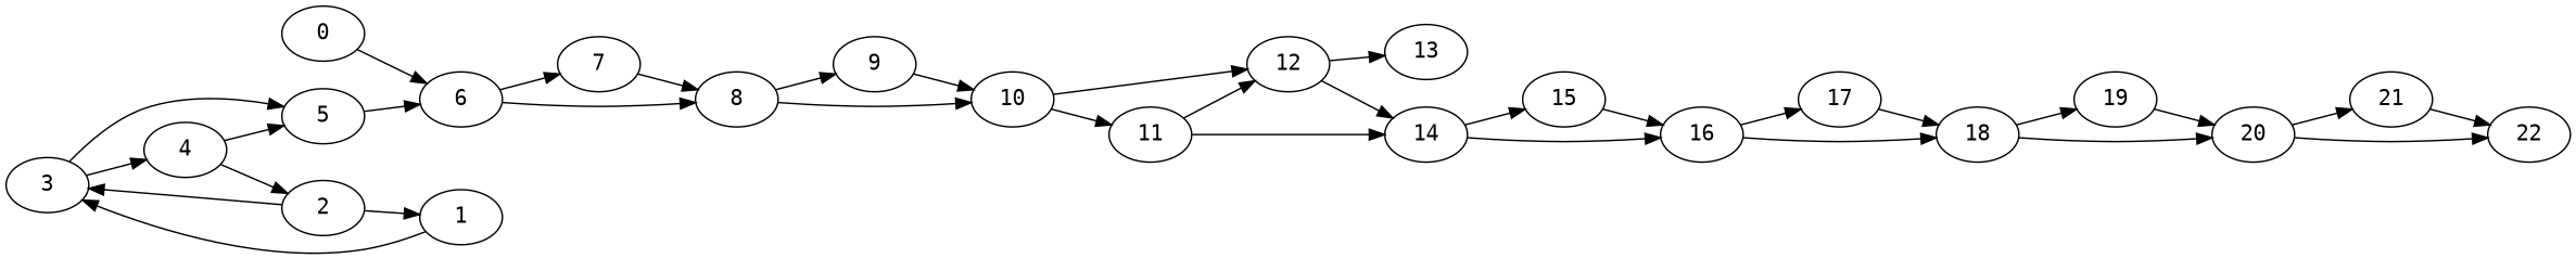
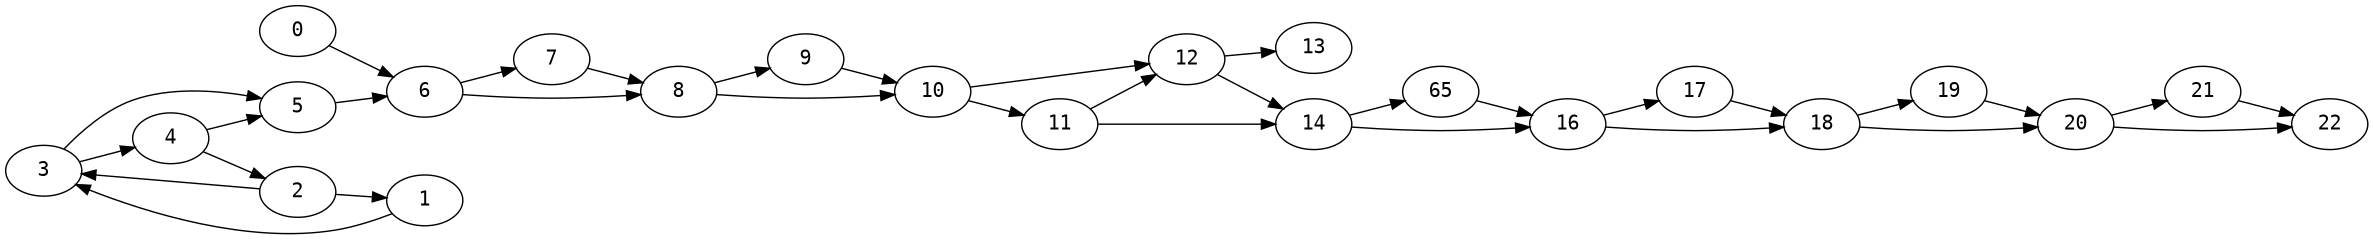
  digraph {
    fontname="DejaVu Sans Mono"
    rankdir=LR
    node [fontname="DejaVu Sans Mono"]
    edge [fontname="DejaVu Sans Mono"]
    0
    6
    1
    3
    7
    8
    4
    5
    2
    9
    10
    11
    12
    14
    13
-   15
+   15 [label=65]
    16
    17
    18
    19
    20
    21
    22
    0 -> 6
    6 -> 7
    6 -> 8
    1 -> 3
    3 -> 4
    3 -> 5
    7 -> 8
    8 -> 9
    8 -> 10
    4 -> 5
    4 -> 2
    5 -> 6
    2 -> 1
    2 -> 3
    9 -> 10
    10 -> 11
    10 -> 12
    11 -> 12
    11 -> 14
    12 -> 14
    12 -> 13
    14 -> 15
    14 -> 16
    15 -> 16
    16 -> 17
    16 -> 18
    17 -> 18
    18 -> 19
    18 -> 20
    19 -> 20
    20 -> 21
    20 -> 22
    21 -> 22
  }
